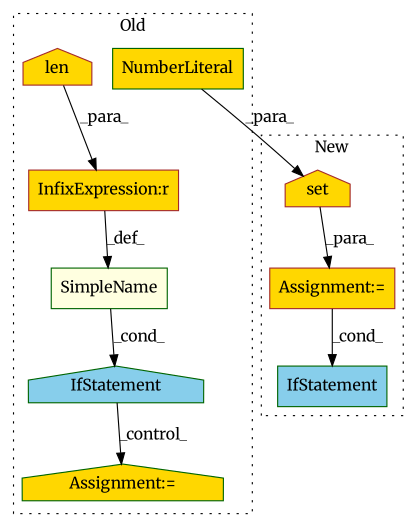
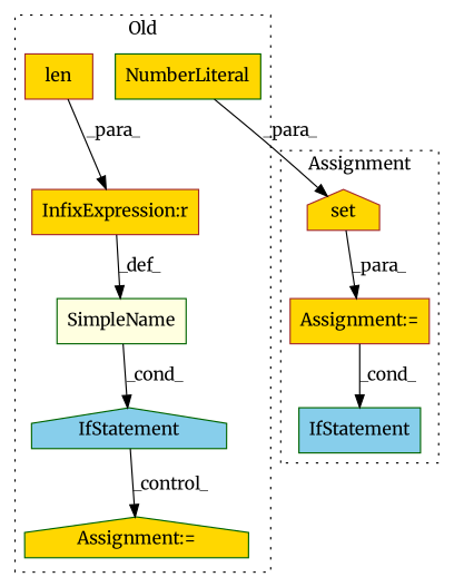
  digraph {
    fontname=Merriweather
    node [a=32 color=darkgreen fillcolor=gold fontname=Merriweather l=1 shape=box style=filled]
    edge [fontname=Merriweather]
-   n1 [color=brown l="4,1" label=len s="8088,8114" shape=house]
+   n1 [color=brown l="4,1" label=len s="8088,8114"]
    n2 [a=27 color=brown l=3 label="InfixExpression:r" s=8115]
    n3 [a=25 fillcolor=skyblue l="4,2" label=IfStatement s="8084,8119" shape=house]
    n4 [a=34 label=NumberLiteral s=8118]
    n5 [a=7 label="Assignment:=" s=8151 shape=house]
    n6 [a=42 fillcolor=lightyellow label=SimpleName l=""]
    n7 [color=brown l=5 label=set s=7574 shape=house]
    n8 [a=7 color=brown label="Assignment:=" s=7573]
    n9 [a=25 fillcolor=skyblue l="4,2" label=IfStatement s="8015,8042"]
    subgraph cluster_1 {
      label=Old
      style=dotted
      n1
      n2
      n3
      n4
      n5
      n6
    }
    subgraph cluster_2 {
-     label=New
+     label=Assignment
      style=dotted
      n7
      n8
      n9
    }
    n1 -> n2 [label=_para_]
    n2 -> n6 [label=_def_]
    n3 -> n5 [label=_control_]
    n4 -> n7 [label=_para_]
    n6 -> n3 [label=_cond_]
    n7 -> n8 [label=_para_]
    n8 -> n9 [label=_cond_]
  }
